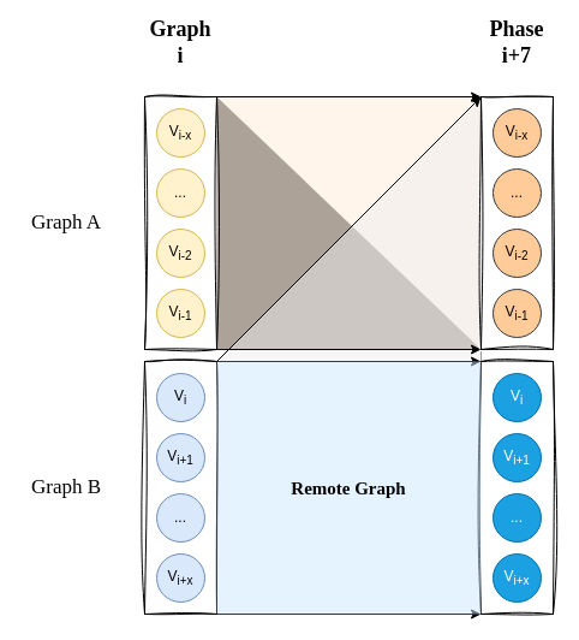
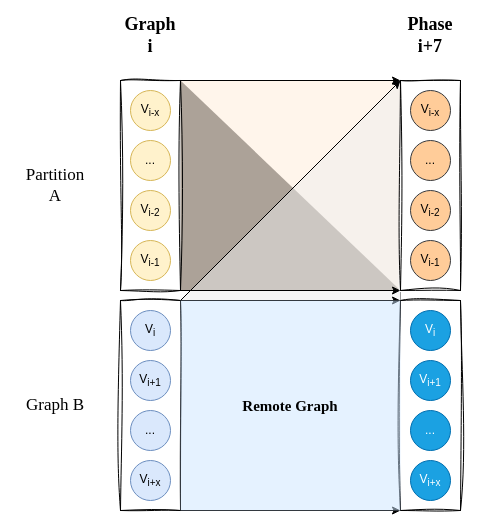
  <mxCell id="0" />
  <mxCell id="1" parent="0" />
  <mxCell id="2" value="" style="group" vertex="1" connectable="0" parent="1"><mxGeometry x="120" y="20" width="340" height="490" as="geometry" /></mxCell>
  <mxCell id="3" value="" style="shape=manualInput;whiteSpace=wrap;html=1;flipH=1;size=210;fillColor=#757575;fontColor=#333333;strokeColor=none;" vertex="1" parent="2"><mxGeometry x="60" y="60" width="220" height="210" as="geometry" /></mxCell>
  <mxCell id="4" value="" style="rounded=0;whiteSpace=wrap;html=1;strokeColor=none;fillColor=#ffe6cc;opacity=40;" vertex="1" parent="2"><mxGeometry x="60" y="60" width="220" height="210" as="geometry" /></mxCell>
  <mxCell id="5" value="" style="shape=manualInput;whiteSpace=wrap;html=1;size=220;strokeColor=#36393d;fillColor=#eeeeee;opacity=50;" vertex="1" parent="2"><mxGeometry x="60" y="60" width="220" height="220" as="geometry" /></mxCell>
  <mxCell id="6" value="" style="group" vertex="1" connectable="0" parent="2"><mxGeometry y="280" width="60" height="210" as="geometry" /></mxCell>
  <mxCell id="7" value="" style="rounded=0;whiteSpace=wrap;html=1;sketch=1;curveFitting=1;jiggle=2;" vertex="1" parent="6"><mxGeometry width="60" height="210" as="geometry" /></mxCell>
  <mxCell id="8" value="V&lt;sub&gt;i&lt;/sub&gt;" style="ellipse;whiteSpace=wrap;html=1;aspect=fixed;fillColor=#dae8fc;strokeColor=#6c8ebf;" vertex="1" parent="6"><mxGeometry x="10" y="10" width="40" height="40" as="geometry" /></mxCell>
  <mxCell id="9" value="V&lt;sub&gt;i+1&lt;/sub&gt;" style="ellipse;whiteSpace=wrap;html=1;aspect=fixed;fillColor=#dae8fc;strokeColor=#6c8ebf;" vertex="1" parent="6"><mxGeometry x="10" y="60" width="40" height="40" as="geometry" /></mxCell>
  <mxCell id="10" value="V&lt;sub&gt;i+x&lt;/sub&gt;" style="ellipse;whiteSpace=wrap;html=1;aspect=fixed;fillColor=#dae8fc;strokeColor=#6c8ebf;" vertex="1" parent="6"><mxGeometry x="10" y="160" width="40" height="40" as="geometry" /></mxCell>
  <mxCell id="11" value="..." style="ellipse;whiteSpace=wrap;html=1;aspect=fixed;fillColor=#dae8fc;strokeColor=#6c8ebf;" vertex="1" parent="6"><mxGeometry x="10" y="110" width="40" height="40" as="geometry" /></mxCell>
  <mxCell id="12" style="rounded=0;orthogonalLoop=1;jettySize=auto;html=1;exitX=1;exitY=0;exitDx=0;exitDy=0;entryX=0;entryY=0;entryDx=0;entryDy=0;" edge="1" parent="2" source="7" target="14"><mxGeometry relative="1" as="geometry" /></mxCell>
  <mxCell id="13" style="rounded=0;orthogonalLoop=1;jettySize=auto;html=1;exitX=1;exitY=1;exitDx=0;exitDy=0;entryX=0;entryY=1;entryDx=0;entryDy=0;" edge="1" parent="2" source="7" target="14"><mxGeometry relative="1" as="geometry" /></mxCell>
  <mxCell id="14" value="" style="rounded=0;whiteSpace=wrap;html=1;sketch=1;curveFitting=1;jiggle=2;" vertex="1" parent="2"><mxGeometry x="280" y="280" width="60" height="210" as="geometry" /></mxCell>
  <mxCell id="15" value="V&lt;sub&gt;i&lt;/sub&gt;" style="ellipse;whiteSpace=wrap;html=1;aspect=fixed;fillColor=#1ba1e2;strokeColor=#006EAF;fontColor=#ffffff;" vertex="1" parent="2"><mxGeometry x="290" y="290" width="40" height="40" as="geometry" /></mxCell>
  <mxCell id="16" value="V&lt;sub&gt;i+1&lt;/sub&gt;" style="ellipse;whiteSpace=wrap;html=1;aspect=fixed;fillColor=#1ba1e2;strokeColor=#006EAF;fontColor=#ffffff;" vertex="1" parent="2"><mxGeometry x="290" y="340" width="40" height="40" as="geometry" /></mxCell>
  <mxCell id="17" value="V&lt;sub&gt;i+x&lt;/sub&gt;" style="ellipse;whiteSpace=wrap;html=1;aspect=fixed;fillColor=#1ba1e2;strokeColor=#006EAF;fontColor=#ffffff;" vertex="1" parent="2"><mxGeometry x="290" y="440" width="40" height="40" as="geometry" /></mxCell>
  <mxCell id="18" value="..." style="ellipse;whiteSpace=wrap;html=1;aspect=fixed;fillColor=#1ba1e2;strokeColor=#006EAF;fontColor=#ffffff;" vertex="1" parent="2"><mxGeometry x="290" y="390" width="40" height="40" as="geometry" /></mxCell>
  <mxCell id="19" value="" style="group" vertex="1" connectable="0" parent="2"><mxGeometry y="60" width="60" height="210" as="geometry" /></mxCell>
  <mxCell id="20" value="" style="rounded=0;whiteSpace=wrap;html=1;sketch=1;curveFitting=1;jiggle=2;" vertex="1" parent="19"><mxGeometry width="60" height="210" as="geometry" /></mxCell>
  <mxCell id="21" value="V&lt;sub&gt;i-x&lt;/sub&gt;" style="ellipse;whiteSpace=wrap;html=1;aspect=fixed;fillColor=#fff2cc;strokeColor=#d6b656;" vertex="1" parent="19"><mxGeometry x="10" y="10" width="40" height="40" as="geometry" /></mxCell>
  <mxCell id="22" value="..." style="ellipse;whiteSpace=wrap;html=1;aspect=fixed;fillColor=#fff2cc;strokeColor=#d6b656;" vertex="1" parent="19"><mxGeometry x="10" y="60" width="40" height="40" as="geometry" /></mxCell>
  <mxCell id="23" value="V&lt;sub&gt;i-1&lt;/sub&gt;" style="ellipse;whiteSpace=wrap;html=1;aspect=fixed;fillColor=#fff2cc;strokeColor=#d6b656;" vertex="1" parent="19"><mxGeometry x="10" y="160" width="40" height="40" as="geometry" /></mxCell>
  <mxCell id="24" value="V&lt;sub style=&quot;border-color: var(--border-color);&quot;&gt;i-2&lt;/sub&gt;" style="ellipse;whiteSpace=wrap;html=1;aspect=fixed;fillColor=#fff2cc;strokeColor=#d6b656;" vertex="1" parent="19"><mxGeometry x="10" y="110" width="40" height="40" as="geometry" /></mxCell>
  <mxCell id="25" style="rounded=0;orthogonalLoop=1;jettySize=auto;html=1;exitX=1;exitY=0;exitDx=0;exitDy=0;entryX=1;entryY=0;entryDx=0;entryDy=0;" edge="1" parent="2" source="20" target="5"><mxGeometry relative="1" as="geometry" /></mxCell>
  <mxCell id="26" value="" style="rounded=0;whiteSpace=wrap;html=1;sketch=1;curveFitting=1;jiggle=2;" vertex="1" parent="2"><mxGeometry x="280" y="60" width="60" height="210" as="geometry" /></mxCell>
  <mxCell id="27" value="V&lt;sub&gt;i-x&lt;/sub&gt;" style="ellipse;whiteSpace=wrap;html=1;aspect=fixed;fillColor=#ffcc99;strokeColor=#36393d;" vertex="1" parent="2"><mxGeometry x="290" y="70" width="40" height="40" as="geometry" /></mxCell>
  <mxCell id="28" value="..." style="ellipse;whiteSpace=wrap;html=1;aspect=fixed;fillColor=#ffcc99;strokeColor=#36393d;" vertex="1" parent="2"><mxGeometry x="290" y="120" width="40" height="40" as="geometry" /></mxCell>
  <mxCell id="29" value="V&lt;sub&gt;i-1&lt;/sub&gt;" style="ellipse;whiteSpace=wrap;html=1;aspect=fixed;fillColor=#ffcc99;strokeColor=#36393d;" vertex="1" parent="2"><mxGeometry x="290" y="220" width="40" height="40" as="geometry" /></mxCell>
  <mxCell id="30" value="V&lt;sub style=&quot;border-color: var(--border-color);&quot;&gt;i-2&lt;/sub&gt;" style="ellipse;whiteSpace=wrap;html=1;aspect=fixed;fillColor=#ffcc99;strokeColor=#36393d;" vertex="1" parent="2"><mxGeometry x="290" y="170" width="40" height="40" as="geometry" /></mxCell>
  <mxCell id="31" style="rounded=0;orthogonalLoop=1;jettySize=auto;html=1;exitX=1;exitY=1;exitDx=0;exitDy=0;entryX=0;entryY=1;entryDx=0;entryDy=0;" edge="1" parent="2" source="20" target="26"><mxGeometry relative="1" as="geometry" /></mxCell>
  <mxCell id="32" style="rounded=0;orthogonalLoop=1;jettySize=auto;html=1;exitX=1;exitY=0;exitDx=0;exitDy=0;entryX=0;entryY=0;entryDx=0;entryDy=0;" edge="1" parent="2" source="7" target="26"><mxGeometry relative="1" as="geometry" /></mxCell>
  <mxCell id="33" value="&lt;font face=&quot;Garamond&quot; size=&quot;1&quot;&gt;&lt;b style=&quot;font-size: 15px;&quot;&gt;Remote Graph&lt;/b&gt;&lt;/font&gt;" style="rounded=0;whiteSpace=wrap;html=1;strokeColor=none;fillColor=#cce5ff;opacity=50;" vertex="1" parent="2"><mxGeometry x="60" y="280" width="220" height="210" as="geometry" /></mxCell>
  <mxCell id="34" value="Graph i" style="text;html=1;strokeColor=none;fillColor=none;align=center;verticalAlign=middle;whiteSpace=wrap;rounded=0;fontFamily=Comic Sans MS;fontStyle=1;fontSize=18;" vertex="1" parent="2"><mxGeometry width="60" height="30" as="geometry" /></mxCell>
  <mxCell id="35" value="Phase i+7" style="text;html=1;strokeColor=none;fillColor=none;align=center;verticalAlign=middle;whiteSpace=wrap;rounded=0;fontFamily=Comic Sans MS;fontStyle=1;fontSize=18;" vertex="1" parent="2"><mxGeometry x="280" width="60" height="30" as="geometry" /></mxCell>
- <mxCell id="36" value="Graph A" style="text;html=1;strokeColor=none;fillColor=none;align=center;verticalAlign=middle;whiteSpace=wrap;rounded=0;fontFamily=Verdana;fontSize=17;" vertex="1" parent="1"><mxGeometry x="20" y="170" width="70" height="29" as="geometry" /></mxCell>
+ <mxCell id="36" value="Partition A" style="text;html=1;strokeColor=none;fillColor=none;align=center;verticalAlign=middle;whiteSpace=wrap;rounded=0;fontFamily=Verdana;fontSize=17;" vertex="1" parent="1"><mxGeometry x="20" y="170" width="70" height="29" as="geometry" /></mxCell>
  <mxCell id="37" value="Graph B" style="text;html=1;strokeColor=none;fillColor=none;align=center;verticalAlign=middle;whiteSpace=wrap;rounded=0;fontFamily=Verdana;fontSize=17;" vertex="1" parent="1"><mxGeometry x="20" y="390" width="70" height="29" as="geometry" /></mxCell>
